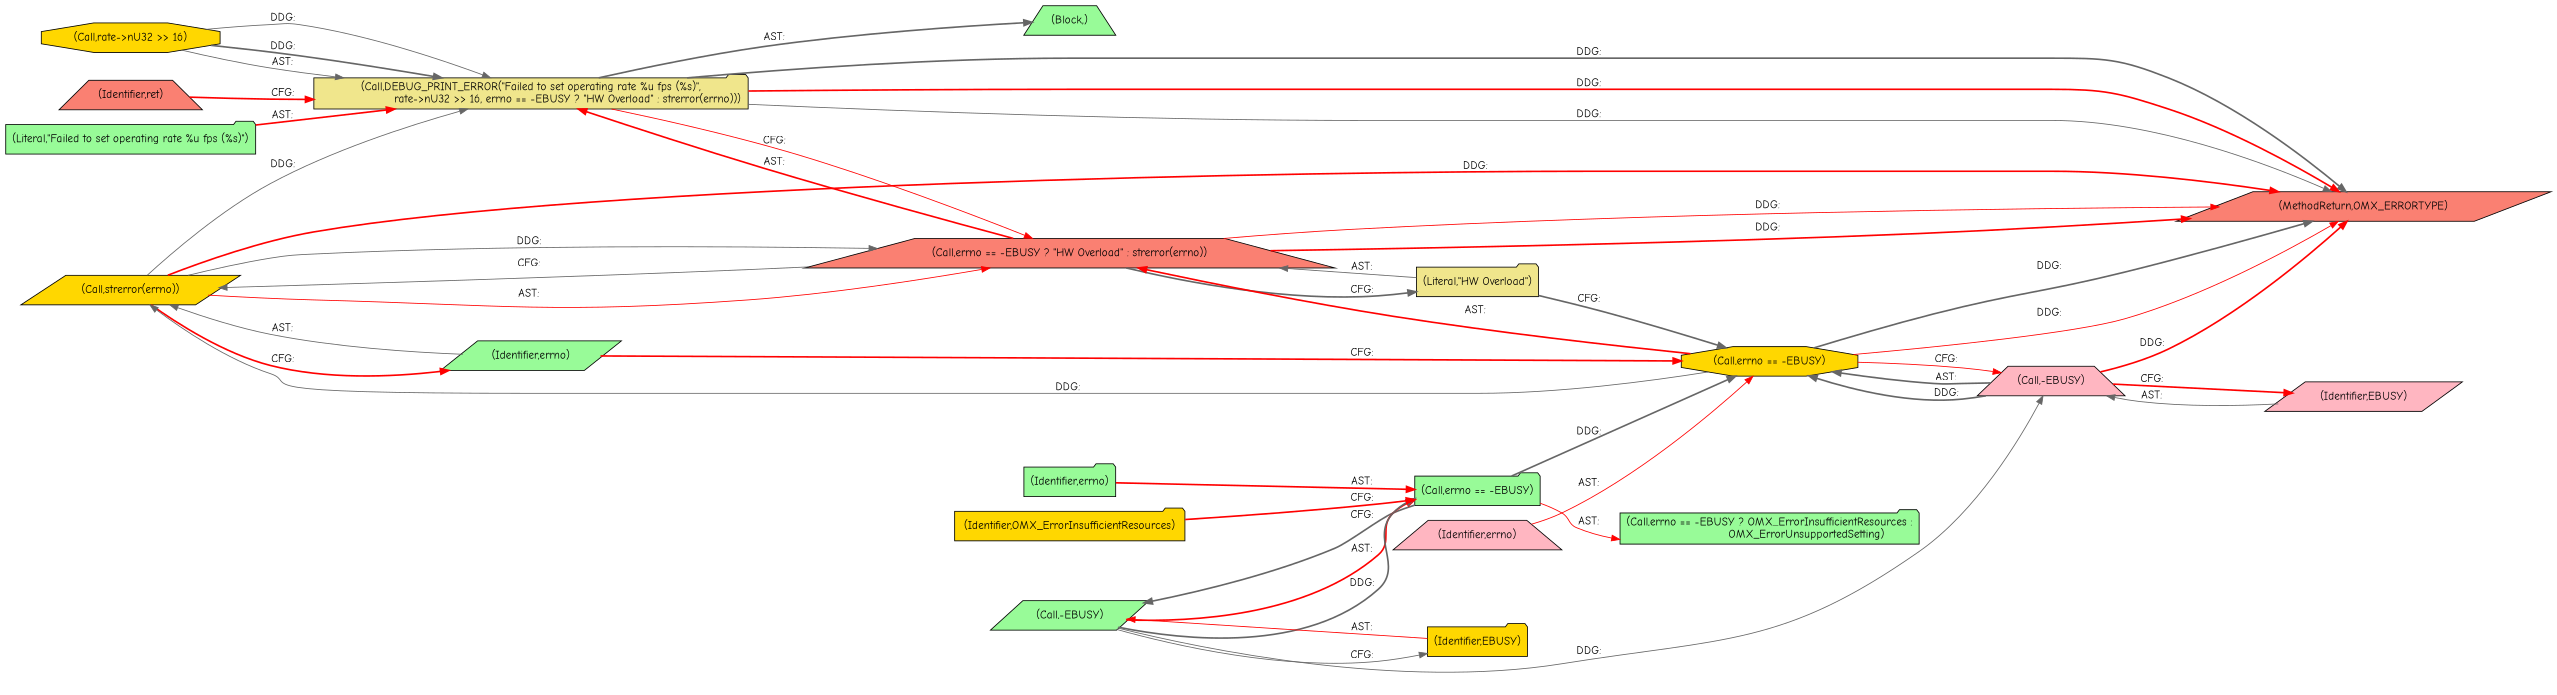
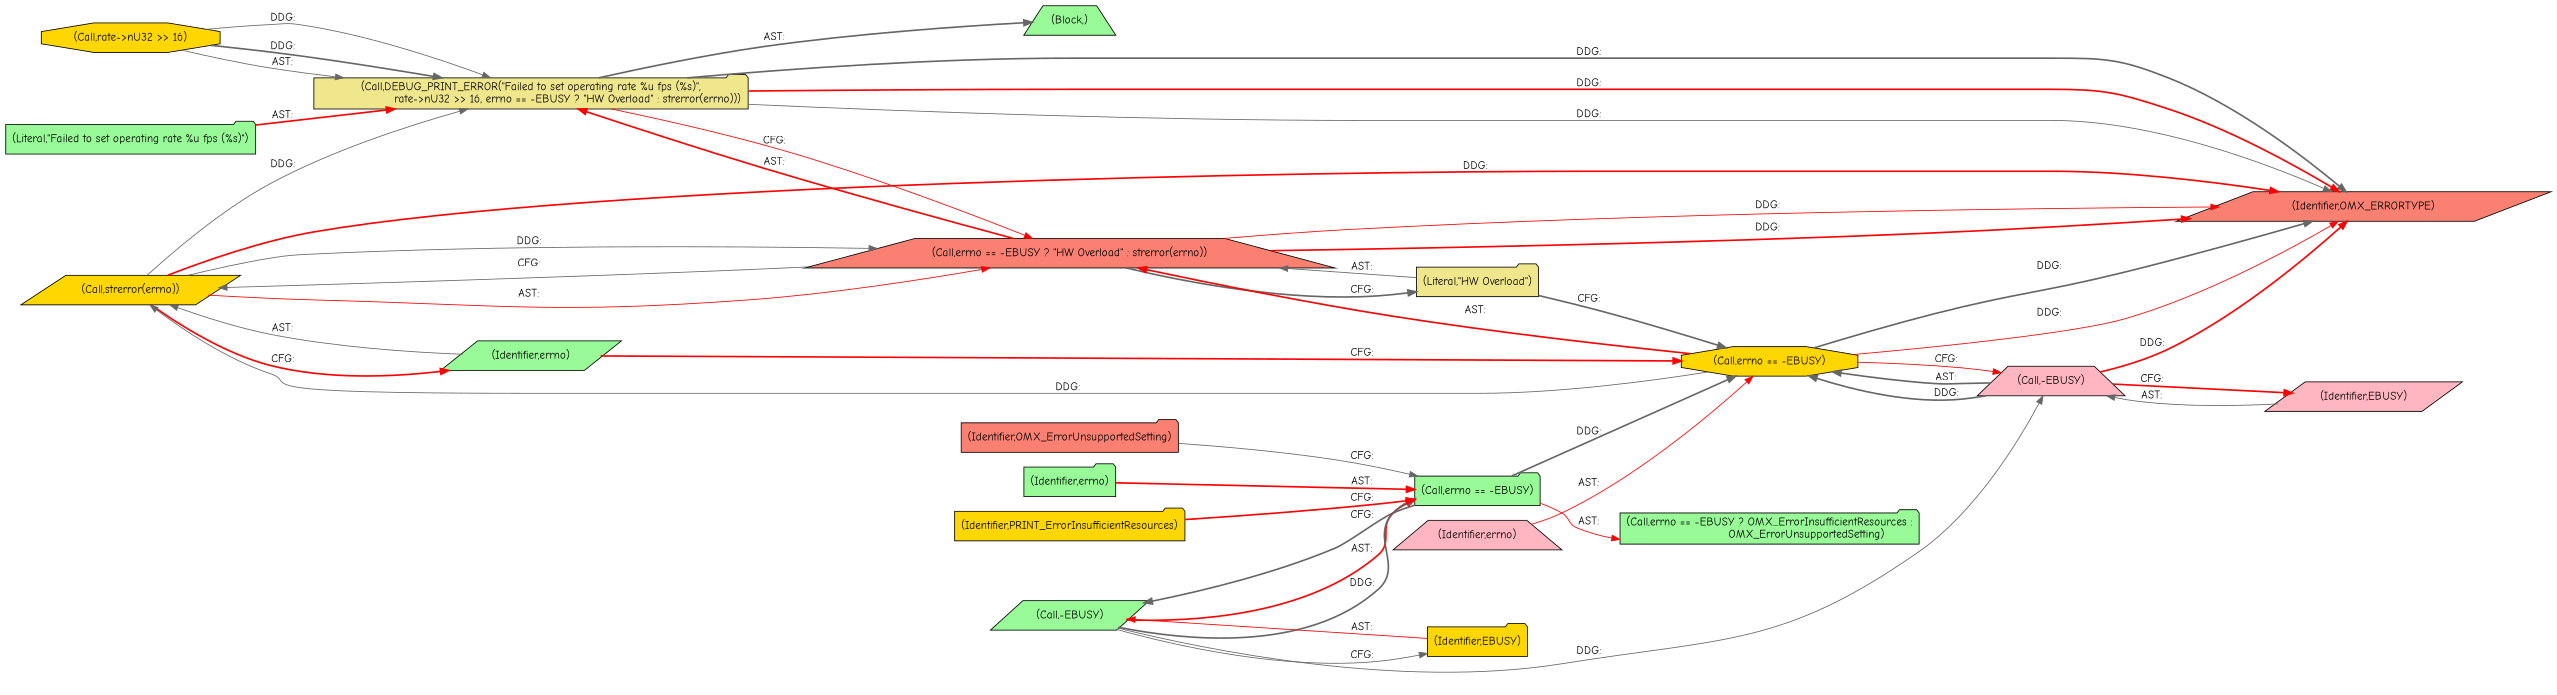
  digraph {
    fontname="Comic Neue"
    rankdir=LR
    node [fillcolor=palegreen fontname="Comic Neue" shape=folder style=filled]
    edge [color=gray40 fontname="Comic Neue" style=bold]
    n1 [fillcolor=gold label="(Call,strerror(errno))" shape=parallelogram]
    n2 [fillcolor=khaki label="(Call,DEBUG_PRINT_ERROR(\"Failed to set operating rate %u fps (%s)\",\n                    rate->nU32 >> 16, errno == -EBUSY ? \"HW Overload\" : strerror(errno)))"]
    n3 [fillcolor=salmon label="(Call,errno == -EBUSY ? \"HW Overload\" : strerror(errno))" shape=trapezium]
    n4 [label="(Identifier,errno)" shape=parallelogram]
-   n5 [fillcolor=salmon label="(MethodReturn,OMX_ERRORTYPE)" shape=parallelogram]
+   n5 [fillcolor=salmon label="(Identifier,OMX_ERRORTYPE)" shape=parallelogram]
    n6 [label="(Block,)" shape=trapezium]
    n7 [fillcolor=khaki label="(Literal,\"HW Overload\")"]
    n8 [fillcolor=gold label="(Call,errno == -EBUSY)" shape=octagon]
    n9 [fillcolor=lightpink label="(Call,-EBUSY)" shape=trapezium]
    n10 [fillcolor=lightpink label="(Identifier,EBUSY)" shape=parallelogram]
    n11 [label="(Call,errno == -EBUSY)"]
    n12 [label="(Call,-EBUSY)" shape=parallelogram]
    n13 [label="(Call,errno == -EBUSY ? OMX_ErrorInsufficientResources :\n                    OMX_ErrorUnsupportedSetting)"]
    n14 [fillcolor=gold label="(Identifier,EBUSY)"]
    n15 [fillcolor=gold label="(Call,rate->nU32 >> 16)" shape=octagon]
    n16 [fillcolor=lightpink label="(Identifier,errno)" shape=trapezium]
+   n17 [fillcolor=salmon label="(Identifier,OMX_ErrorUnsupportedSetting)"]
    n18 [label="(Identifier,errno)"]
-   n19 [fillcolor=salmon label="(Identifier,ret)" shape=trapezium]
-   n20 [fillcolor=gold label="(Identifier,OMX_ErrorInsufficientResources)"]
+   n20 [fillcolor=gold label="(Identifier,PRINT_ErrorInsufficientResources)"]
    n21 [label="(Literal,\"Failed to set operating rate %u fps (%s)\")"]
    n1 -> n2 [label="DDG: " style=solid]
    n1 -> n3 [color=red label="AST: " style=solid]
    n1 -> n3 [label="DDG: " style=solid]
    n1 -> n4 [color=red label="CFG: "]
    n1 -> n5 [color=red label="DDG: "]
    n2 -> n3 [color=red label="CFG: " style=solid]
    n2 -> n5 [label="DDG: "]
    n2 -> n5 [color=red label="DDG: "]
    n2 -> n5 [label="DDG: " style=solid]
    n2 -> n6 [label="AST: "]
    n3 -> n1 [label="CFG: " style=solid]
    n3 -> n2 [color=red label="AST: "]
    n3 -> n5 [color=red label="DDG: " style=solid]
    n3 -> n5 [color=red label="DDG: "]
    n3 -> n7 [label="CFG: "]
    n4 -> n1 [label="AST: " style=solid]
    n4 -> n8 [color=red label="CFG: "]
    n7 -> n3 [label="AST: " style=solid]
    n7 -> n8 [label="CFG: "]
    n8 -> n1 [label="DDG: " style=solid]
    n8 -> n3 [color=red label="AST: "]
    n8 -> n5 [label="DDG: "]
    n8 -> n5 [color=red label="DDG: " style=solid]
    n8 -> n9 [color=red label="CFG: " style=solid]
    n9 -> n5 [color=red label="DDG: "]
    n9 -> n8 [label="AST: "]
    n9 -> n8 [label="DDG: "]
    n9 -> n10 [color=red label="CFG: "]
    n10 -> n9 [label="AST: " style=solid]
    n11 -> n8 [label="DDG: "]
    n11 -> n12 [label="CFG: "]
    n11 -> n13 [color=red label="AST: " style=solid]
    n12 -> n9 [label="DDG: " style=solid]
    n12 -> n11 [color=red label="AST: "]
    n12 -> n11 [label="DDG: "]
    n12 -> n14 [label="CFG: " style=solid]
    n14 -> n12 [color=red label="AST: " style=solid]
    n15 -> n2 [label="AST: " style=solid]
    n15 -> n2 [label="DDG: " style=solid]
    n15 -> n2 [label="DDG: "]
    n16 -> n8 [color=red label="AST: " style=solid]
+   n17 -> n11 [label="CFG: " style=solid]
    n18 -> n11 [color=red label="AST: "]
-   n19 -> n2 [color=red label="CFG: "]
    n20 -> n11 [color=red label="CFG: "]
    n21 -> n2 [color=red label="AST: "]
  }
